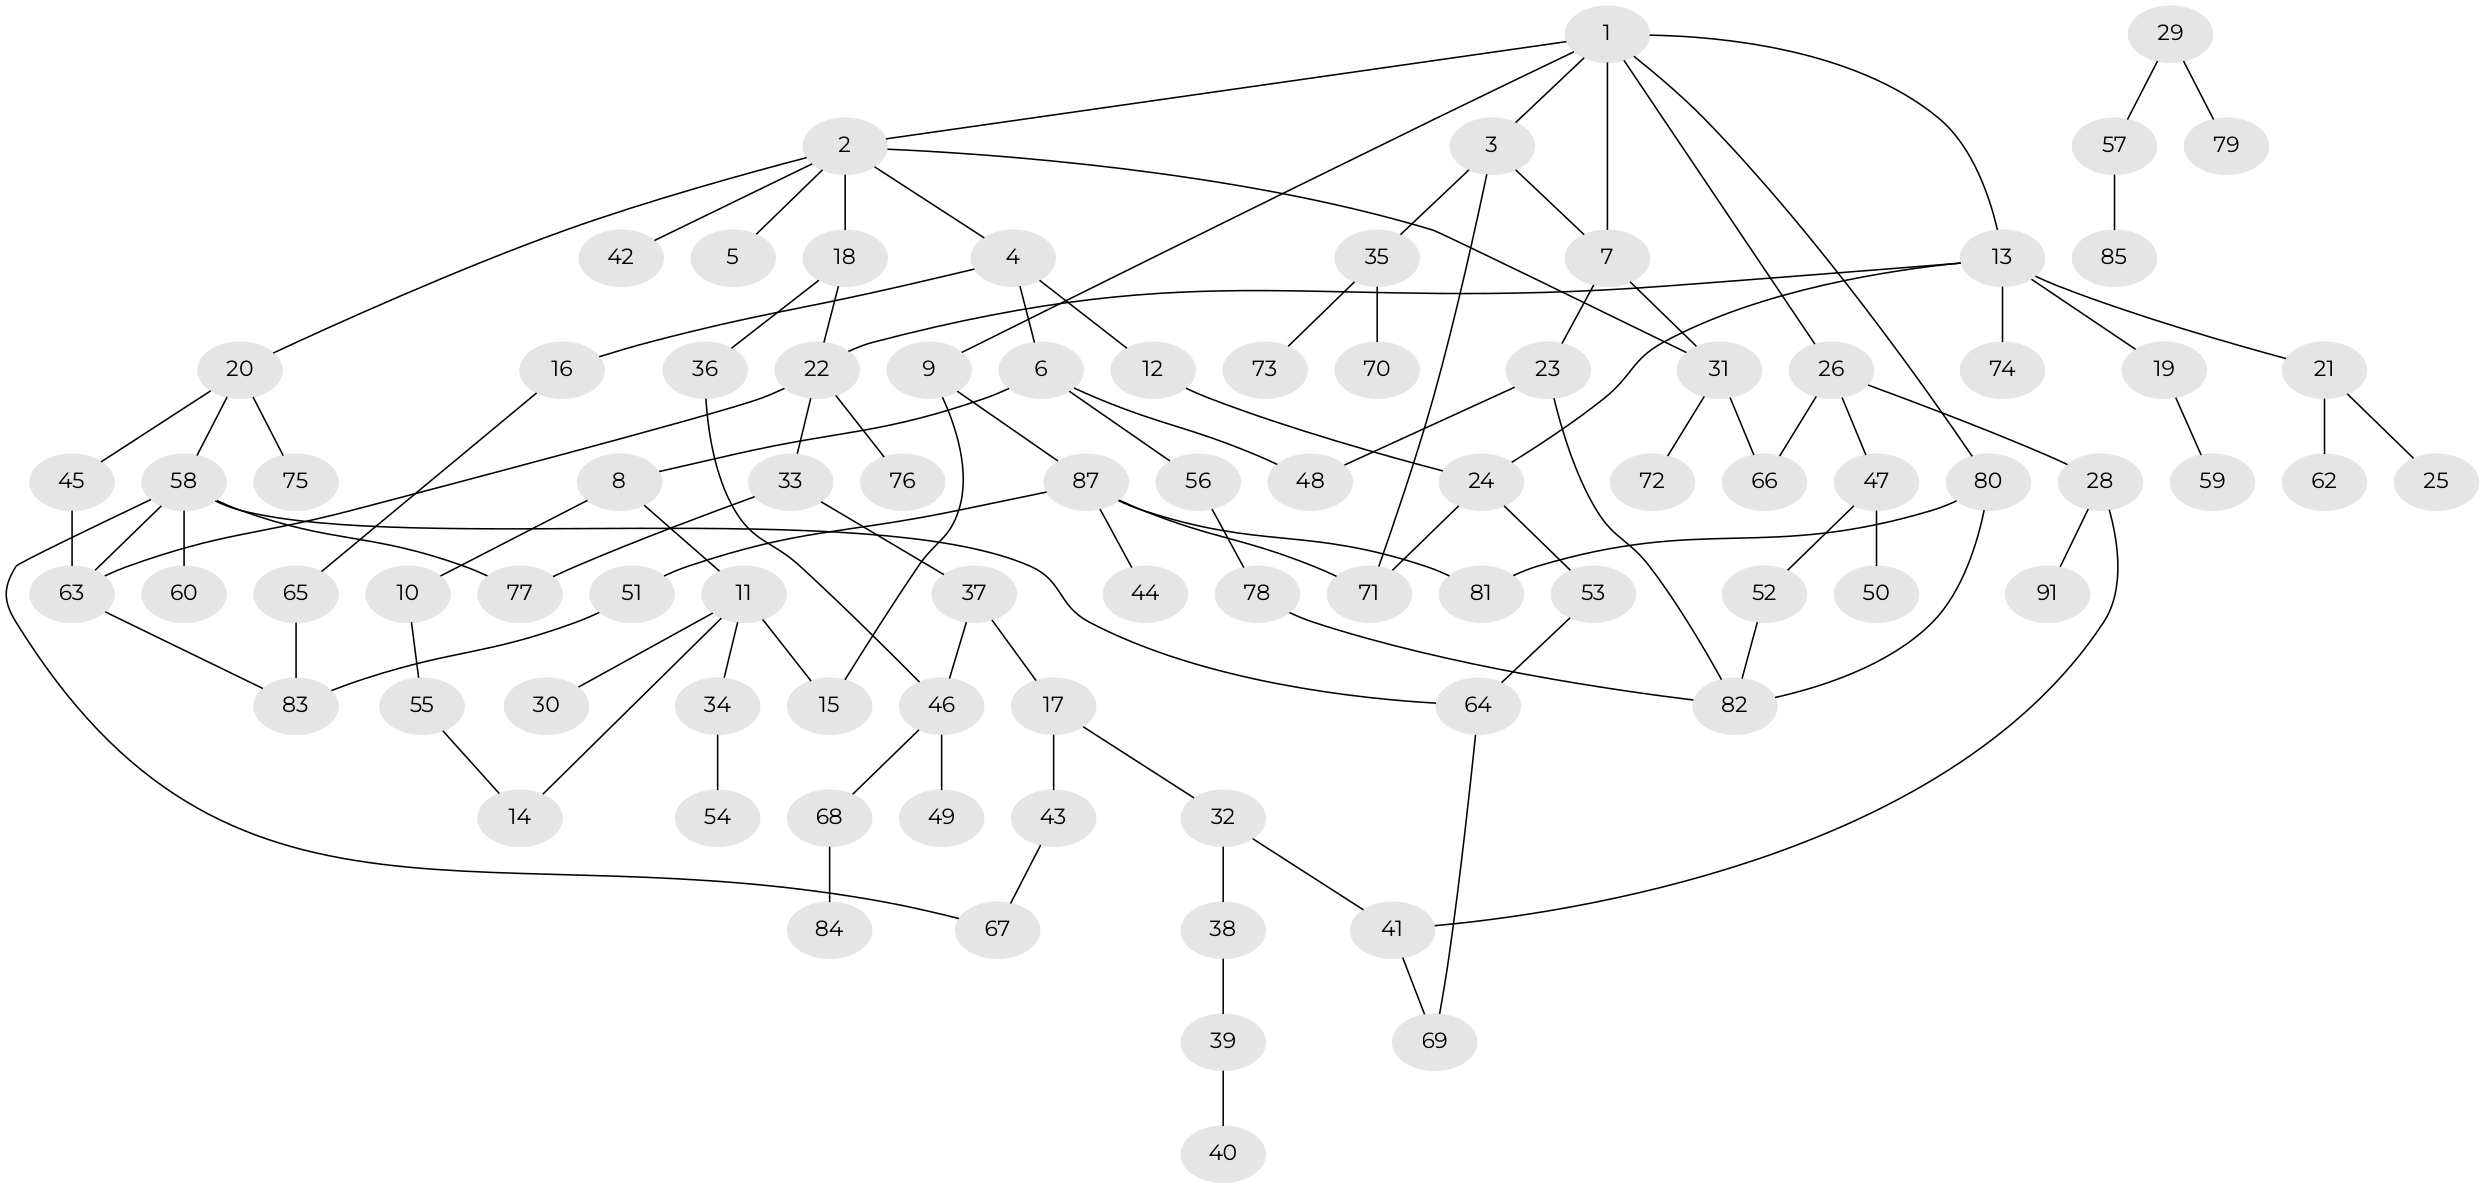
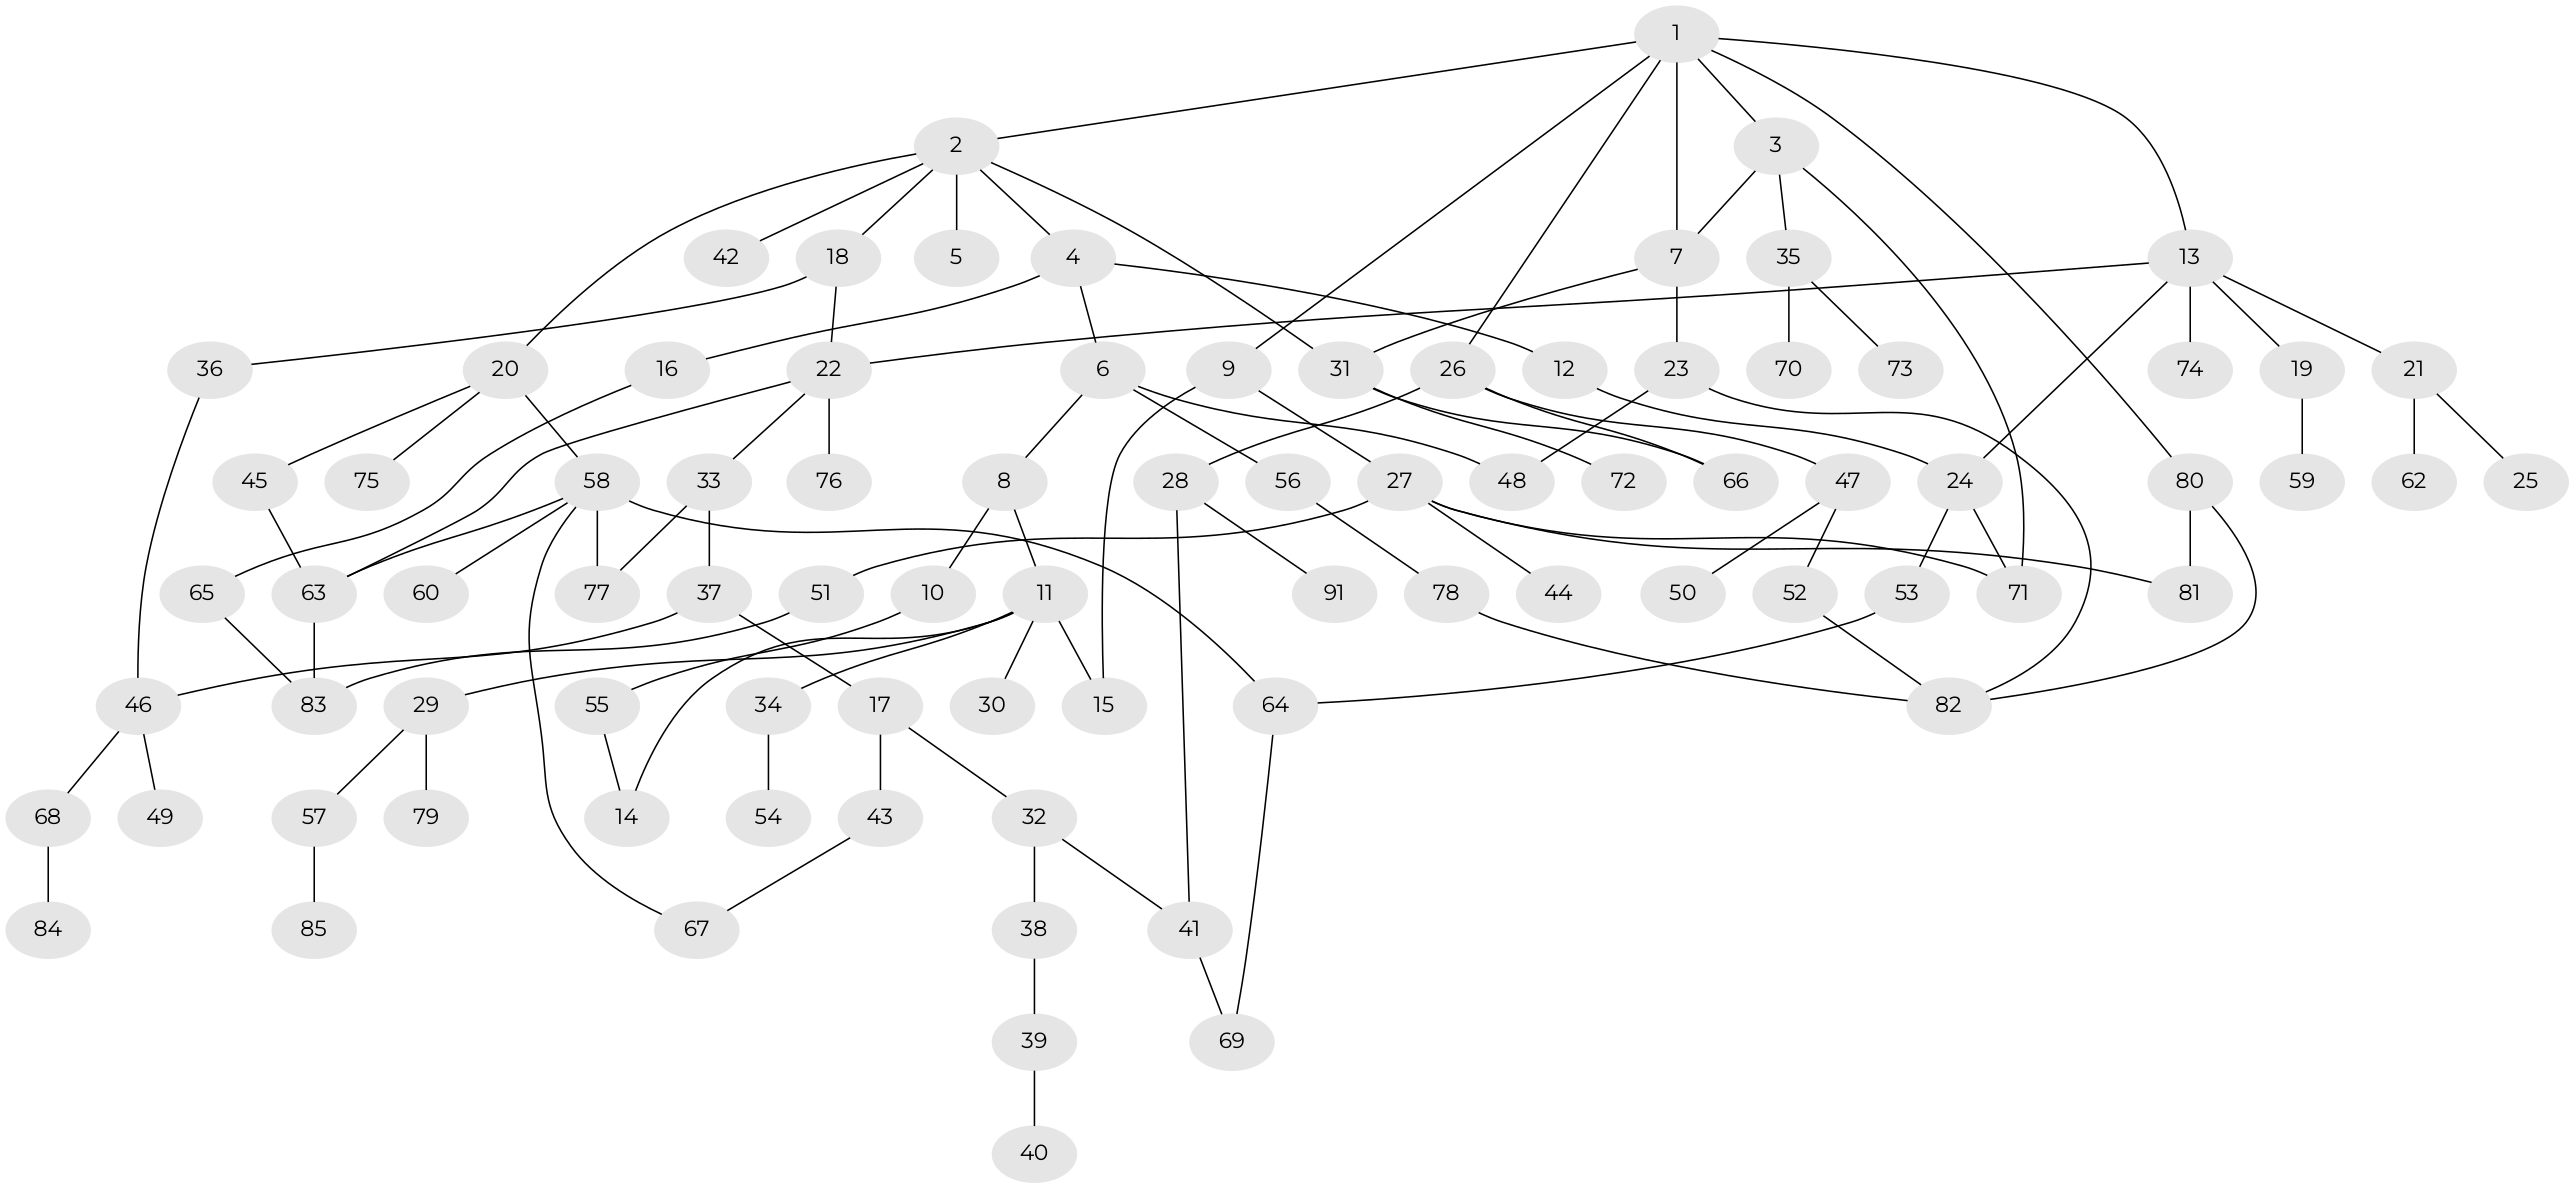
  graph {
    fontname=Montserrat
    node [color=gray90 fontname=Montserrat style=filled]
    edge [fontname=Montserrat]
    1
    2
    3
    7
    9
    13
    26
    80
    4
    5
    18
    20
    31
    42
    35
    71
    23
    15
-   27 [label=87]
+   27
    24
    19
    21
    22
    74
    28
    47
    66
    82
    81
    6
    12
    16
    36
    45
    58
    75
    72
    70
    73
    8
    48
    56
    65
    10
    11
    78
    55
    14
    29
    30
    34
    44
    51
    57
    79
    54
    53
    59
    25
    62
    33
    63
    76
    17
    32
    43
    83
    41
    38
    67
    46
    77
    64
    60
    37
    n76 [label=91]
    50
    52
    69
    85
    39
    49
    68
    40
    84
    1 -- 2
    1 -- 3
    1 -- 7
    1 -- 9
    1 -- 13
    1 -- 26
    1 -- 80
    2 -- 4
    2 -- 5
    2 -- 18
    2 -- 20
    2 -- 31
    2 -- 42
    3 -- 7
    3 -- 35
    3 -- 71
    7 -- 31
    7 -- 23
    9 -- 15
    9 -- 27
    13 -- 24
    13 -- 19
    13 -- 21
    13 -- 22
    13 -- 74
    26 -- 28
    26 -- 47
    26 -- 66
    80 -- 82
    80 -- 81
    4 -- 6
    4 -- 12
    4 -- 16
    18 -- 22
    18 -- 36
    20 -- 45
    20 -- 58
    20 -- 75
    31 -- 66
    31 -- 72
    35 -- 70
    35 -- 73
    23 -- 82
    23 -- 48
    27 -- 71
    27 -- 81
    27 -- 44
    27 -- 51
    24 -- 71
    24 -- 53
    19 -- 59
    21 -- 25
    21 -- 62
    22 -- 33
    22 -- 63
    22 -- 76
    28 -- 41
    28 -- n76
    47 -- 50
    47 -- 52
    6 -- 8
    6 -- 48
    6 -- 56
    12 -- 24
    16 -- 65
    36 -- 46
    45 -- 63
    58 -- 63
    58 -- 67
    58 -- 77
    58 -- 64
    58 -- 60
    8 -- 10
    8 -- 11
    56 -- 78
    65 -- 83
    10 -- 55
    11 -- 15
    11 -- 14
+   11 -- 29
    11 -- 30
    11 -- 34
    78 -- 82
    55 -- 14
    29 -- 57
    29 -- 79
    34 -- 54
    51 -- 83
    57 -- 85
    53 -- 64
    33 -- 77
    33 -- 37
    63 -- 83
    17 -- 32
    17 -- 43
    32 -- 41
    32 -- 38
    43 -- 67
    41 -- 69
    38 -- 39
    46 -- 49
    46 -- 68
    64 -- 69
    37 -- 17
    37 -- 46
    52 -- 82
    39 -- 40
    68 -- 84
  }
